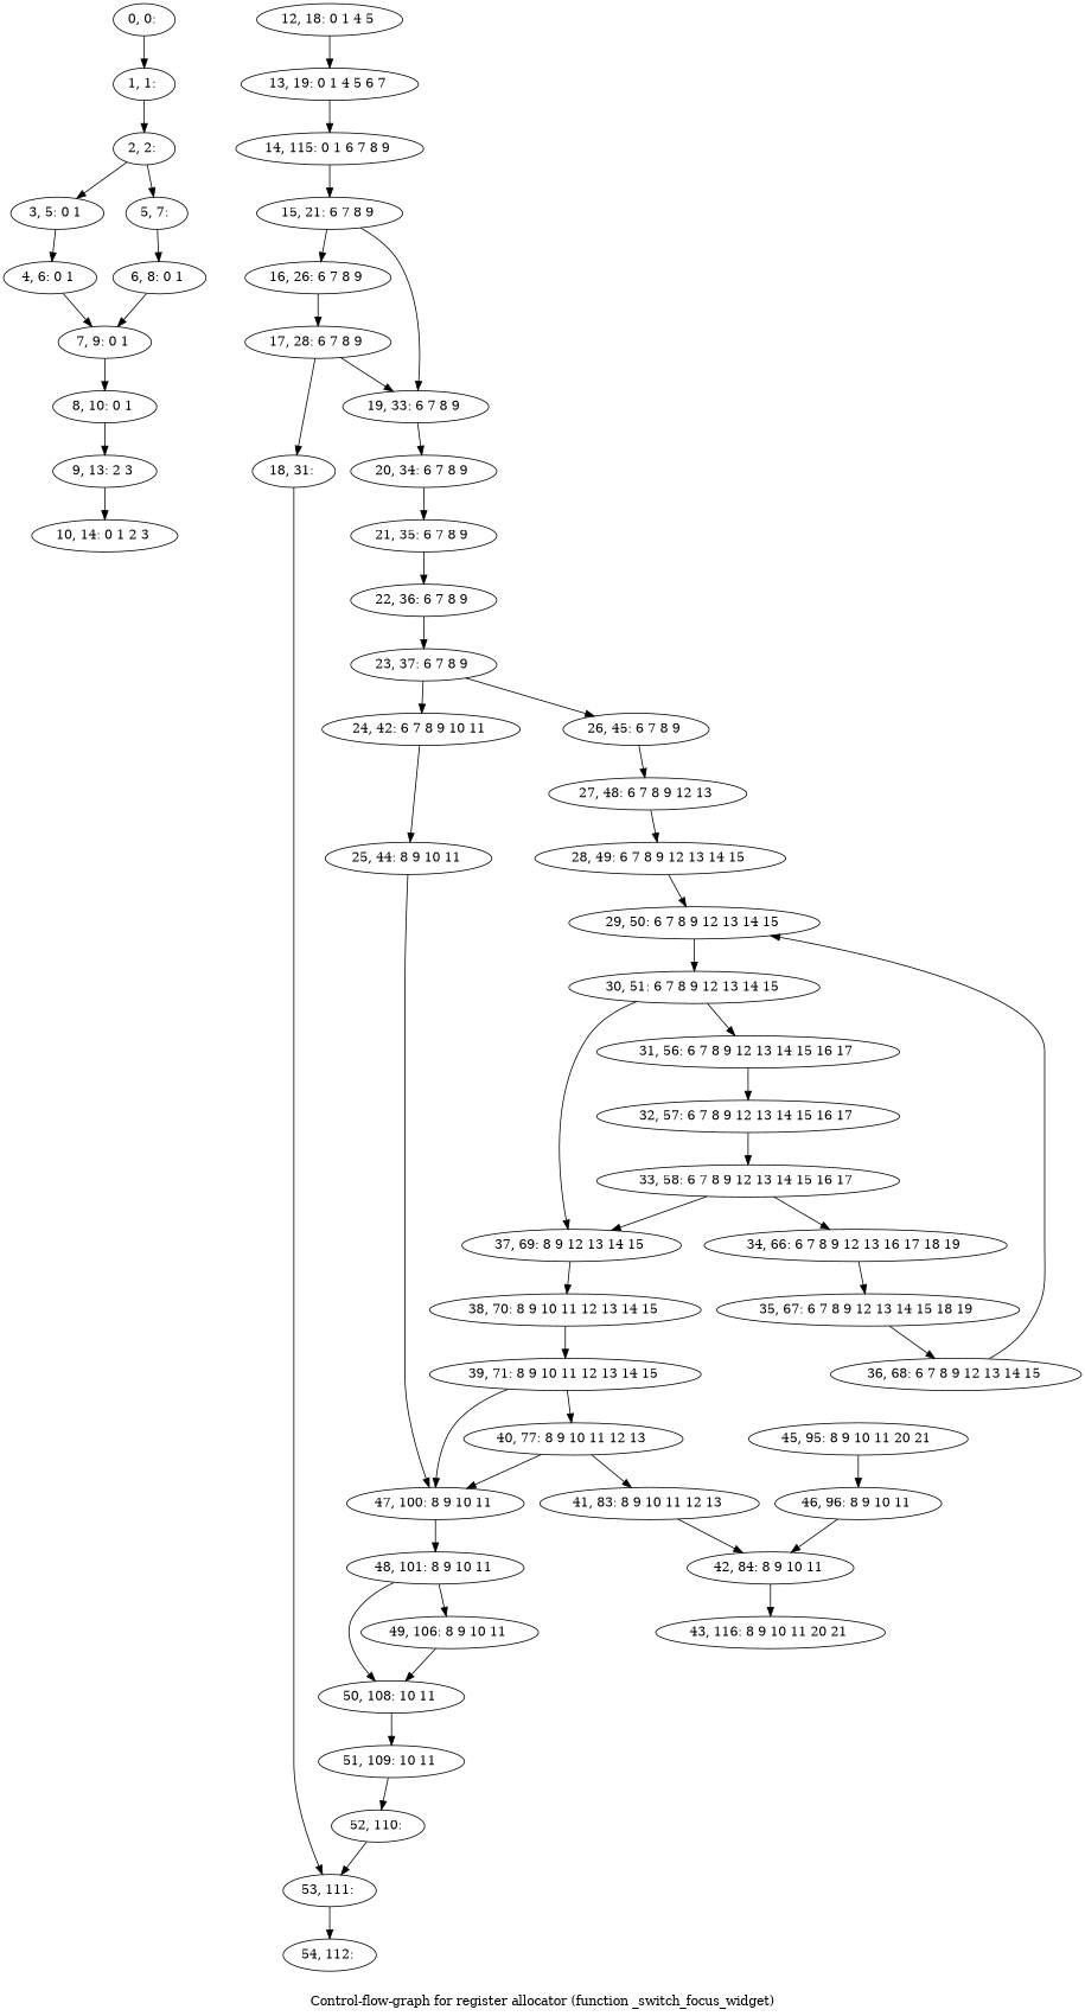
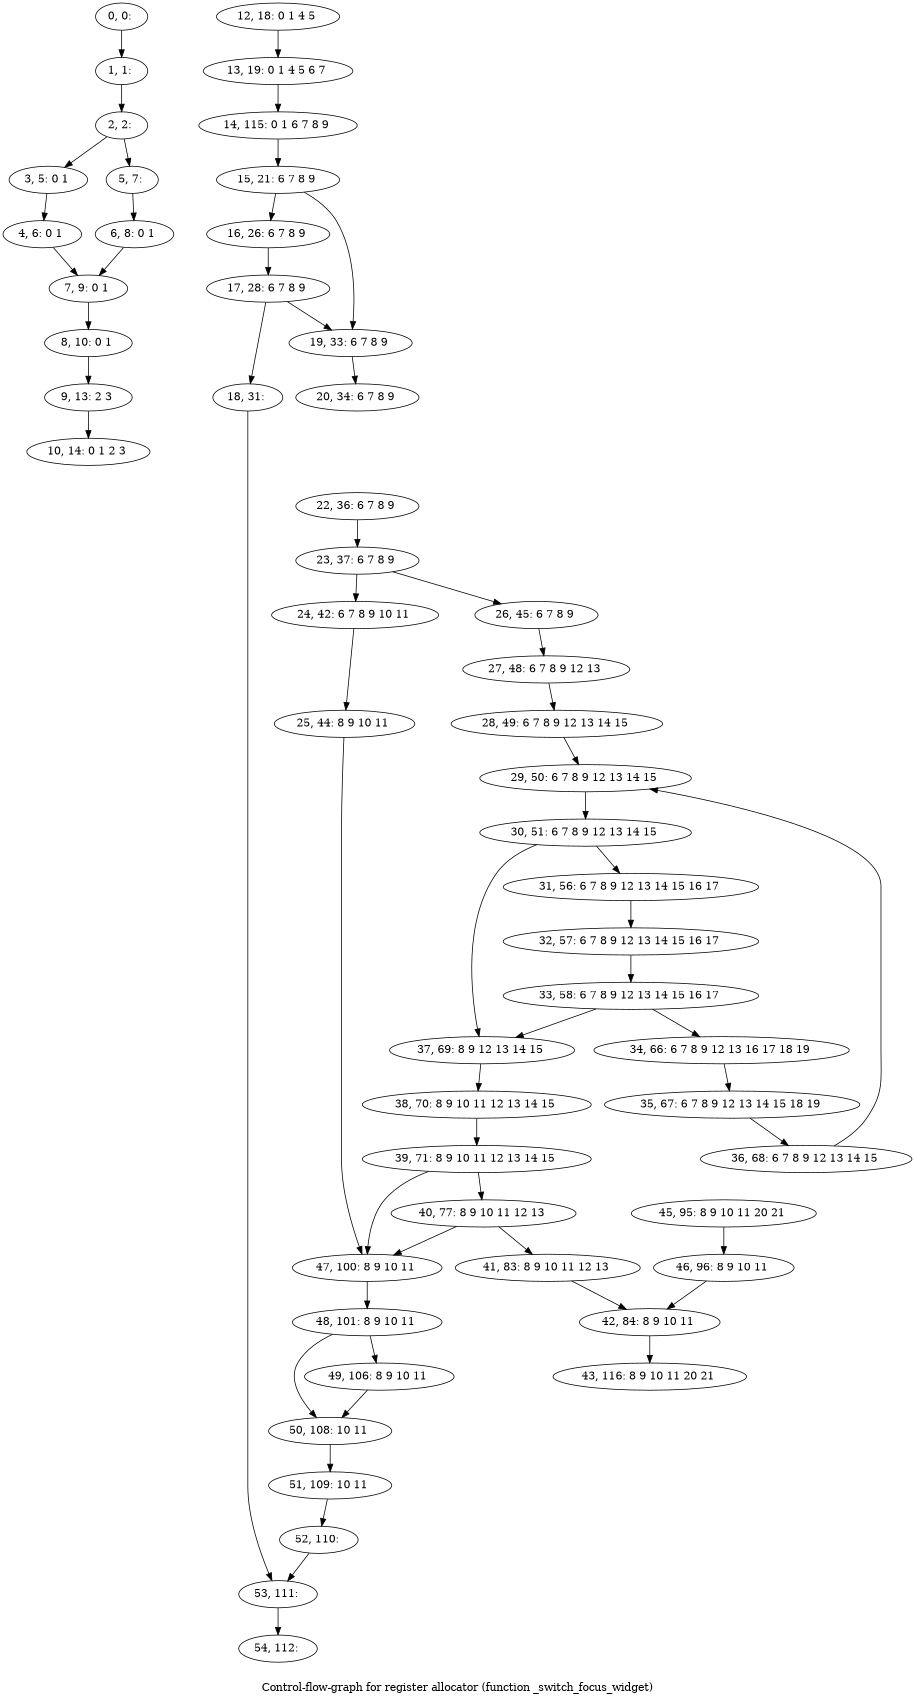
  digraph {
    label="Control-flow-graph for register allocator (function _switch_focus_widget)"
    n1 [label="0, 0: "]
    n2 [label="1, 1: "]
    n3 [label="2, 2: "]
    n4 [label="3, 5: 0 1 "]
    n5 [label="5, 7: "]
    n6 [label="4, 6: 0 1 "]
    n7 [label="6, 8: 0 1 "]
    n8 [label="7, 9: 0 1 "]
    n9 [label="8, 10: 0 1 "]
    n10 [label="9, 13: 2 3 "]
    n11 [label="10, 14: 0 1 2 3 "]
    n12 [label="12, 18: 0 1 4 5 "]
    n13 [label="13, 19: 0 1 4 5 6 7 "]
    n14 [label="14, 115: 0 1 6 7 8 9 "]
    n15 [label="15, 21: 6 7 8 9 "]
    n16 [label="16, 26: 6 7 8 9 "]
    n17 [label="19, 33: 6 7 8 9 "]
    n18 [label="17, 28: 6 7 8 9 "]
    n19 [label="20, 34: 6 7 8 9 "]
    n20 [label="18, 31: "]
    n21 [label="53, 111: "]
    n22 [label="54, 112: "]
-   n23 [label="21, 35: 6 7 8 9 "]
    n24 [label="22, 36: 6 7 8 9 "]
    n25 [label="23, 37: 6 7 8 9 "]
    n26 [label="24, 42: 6 7 8 9 10 11 "]
    n27 [label="26, 45: 6 7 8 9 "]
    n28 [label="25, 44: 8 9 10 11 "]
    n29 [label="27, 48: 6 7 8 9 12 13 "]
    n30 [label="47, 100: 8 9 10 11 "]
    n31 [label="48, 101: 8 9 10 11 "]
    n32 [label="28, 49: 6 7 8 9 12 13 14 15 "]
    n33 [label="29, 50: 6 7 8 9 12 13 14 15 "]
    n34 [label="30, 51: 6 7 8 9 12 13 14 15 "]
    n35 [label="31, 56: 6 7 8 9 12 13 14 15 16 17 "]
    n36 [label="37, 69: 8 9 12 13 14 15 "]
    n37 [label="32, 57: 6 7 8 9 12 13 14 15 16 17 "]
    n38 [label="38, 70: 8 9 10 11 12 13 14 15 "]
    n39 [label="33, 58: 6 7 8 9 12 13 14 15 16 17 "]
    n40 [label="34, 66: 6 7 8 9 12 13 16 17 18 19 "]
    n41 [label="35, 67: 6 7 8 9 12 13 14 15 18 19 "]
    n42 [label="36, 68: 6 7 8 9 12 13 14 15 "]
    n43 [label="39, 71: 8 9 10 11 12 13 14 15 "]
    n44 [label="40, 77: 8 9 10 11 12 13 "]
    n45 [label="41, 83: 8 9 10 11 12 13 "]
    n46 [label="42, 84: 8 9 10 11 "]
    n47 [label="43, 116: 8 9 10 11 20 21 "]
    n48 [label="45, 95: 8 9 10 11 20 21 "]
    n49 [label="46, 96: 8 9 10 11 "]
    n50 [label="49, 106: 8 9 10 11 "]
    n51 [label="50, 108: 10 11 "]
    n52 [label="51, 109: 10 11 "]
    n53 [label="52, 110: "]
    n1 -> n2
    n2 -> n3
    n3 -> n4
    n3 -> n5
    n4 -> n6
    n5 -> n7
    n6 -> n8
    n7 -> n8
    n8 -> n9
    n9 -> n10
    n10 -> n11
    n12 -> n13
    n13 -> n14
    n14 -> n15
    n15 -> n16
    n15 -> n17
    n16 -> n18
    n17 -> n19
    n18 -> n17
    n18 -> n20
-   n19 -> n23
    n20 -> n21
    n21 -> n22
-   n23 -> n24
    n24 -> n25
    n25 -> n26
    n25 -> n27
    n26 -> n28
    n27 -> n29
    n28 -> n30
    n29 -> n32
    n30 -> n31
    n31 -> n50
    n31 -> n51
    n32 -> n33
    n33 -> n34
    n34 -> n35
    n34 -> n36
    n35 -> n37
    n36 -> n38
    n37 -> n39
    n38 -> n43
    n39 -> n36
    n39 -> n40
    n40 -> n41
    n41 -> n42
    n42 -> n33
    n43 -> n30
    n43 -> n44
    n44 -> n30
    n44 -> n45
    n45 -> n46
    n46 -> n47
    n48 -> n49
    n49 -> n46
    n50 -> n51
    n51 -> n52
    n52 -> n53
    n53 -> n21
  }
